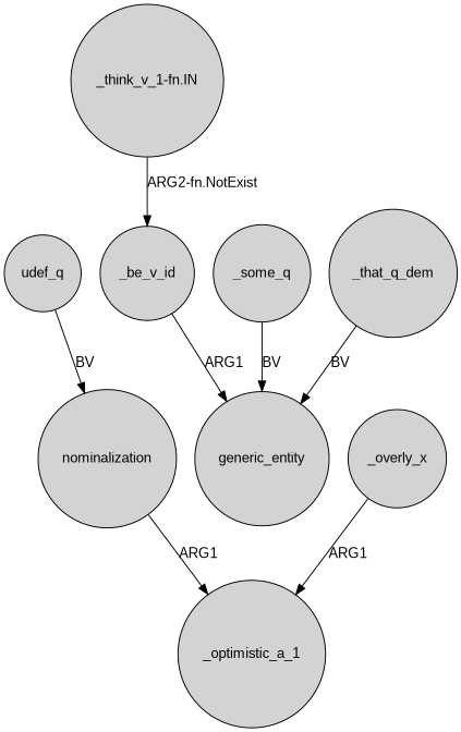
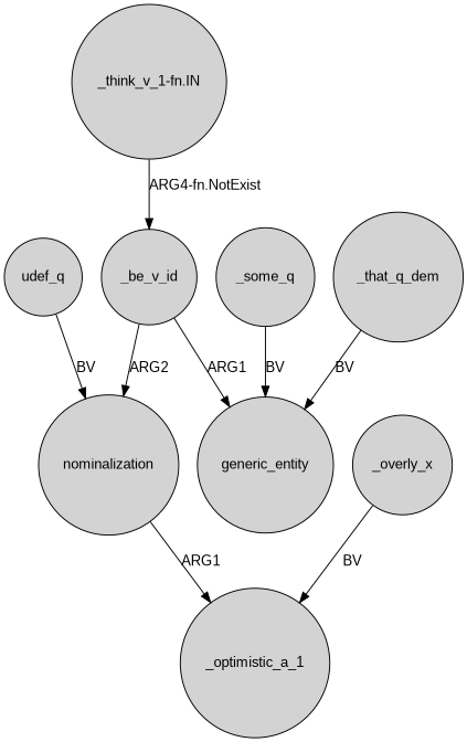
  digraph {
    fontname="Liberation Sans"
    node [fontname="Liberation Sans" shape=circle style=filled]
    edge [fontname="Liberation Sans"]
    "_think_v_1-fn.IN"
    _be_v_id
    generic_entity
    nominalization
    _overly_x
    _optimistic_a_1
    _that_q_dem
    _some_q
    udef_q
-   "_think_v_1-fn.IN" -> _be_v_id [label="ARG2-fn.NotExist"]
+   "_think_v_1-fn.IN" -> _be_v_id [label="ARG4-fn.NotExist"]
    _be_v_id -> generic_entity [label=ARG1]
+   _be_v_id -> nominalization [label=ARG2]
    nominalization -> _optimistic_a_1 [label=ARG1]
-   _overly_x -> _optimistic_a_1 [label=ARG1]
+   _overly_x -> _optimistic_a_1 [label=BV]
    _that_q_dem -> generic_entity [label=BV]
    _some_q -> generic_entity [label=BV]
    udef_q -> nominalization [label=BV]
  }
